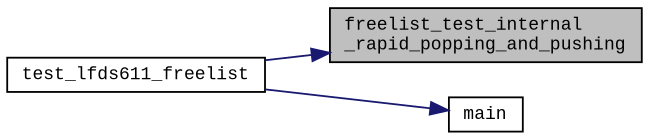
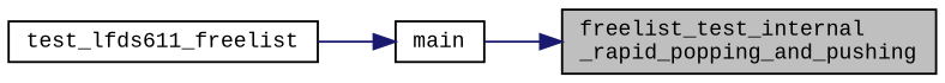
  digraph {
    fontname="Liberation Mono"
    rankdir=RL
    node [color=black fillcolor=white fontname="Liberation Mono" fontsize=10 shape=record style=filled]
    edge [color=midnightblue dir=back fontname="Liberation Mono" fontsize=10 labelfontname=Helvetica labelfontsize=10 style=solid]
    n1 [fillcolor=grey75 fontcolor=black height=0.2 label="freelist_test_internal\l_rapid_popping_and_pushing" width=0.4]
    n2 [height=0.2 label=test_lfds611_freelist width=0.4]
    n3 [height=0.2 label=main width=0.4]
-   n1 -> n2
+   n1 -> n3
    n3 -> n2
  }
